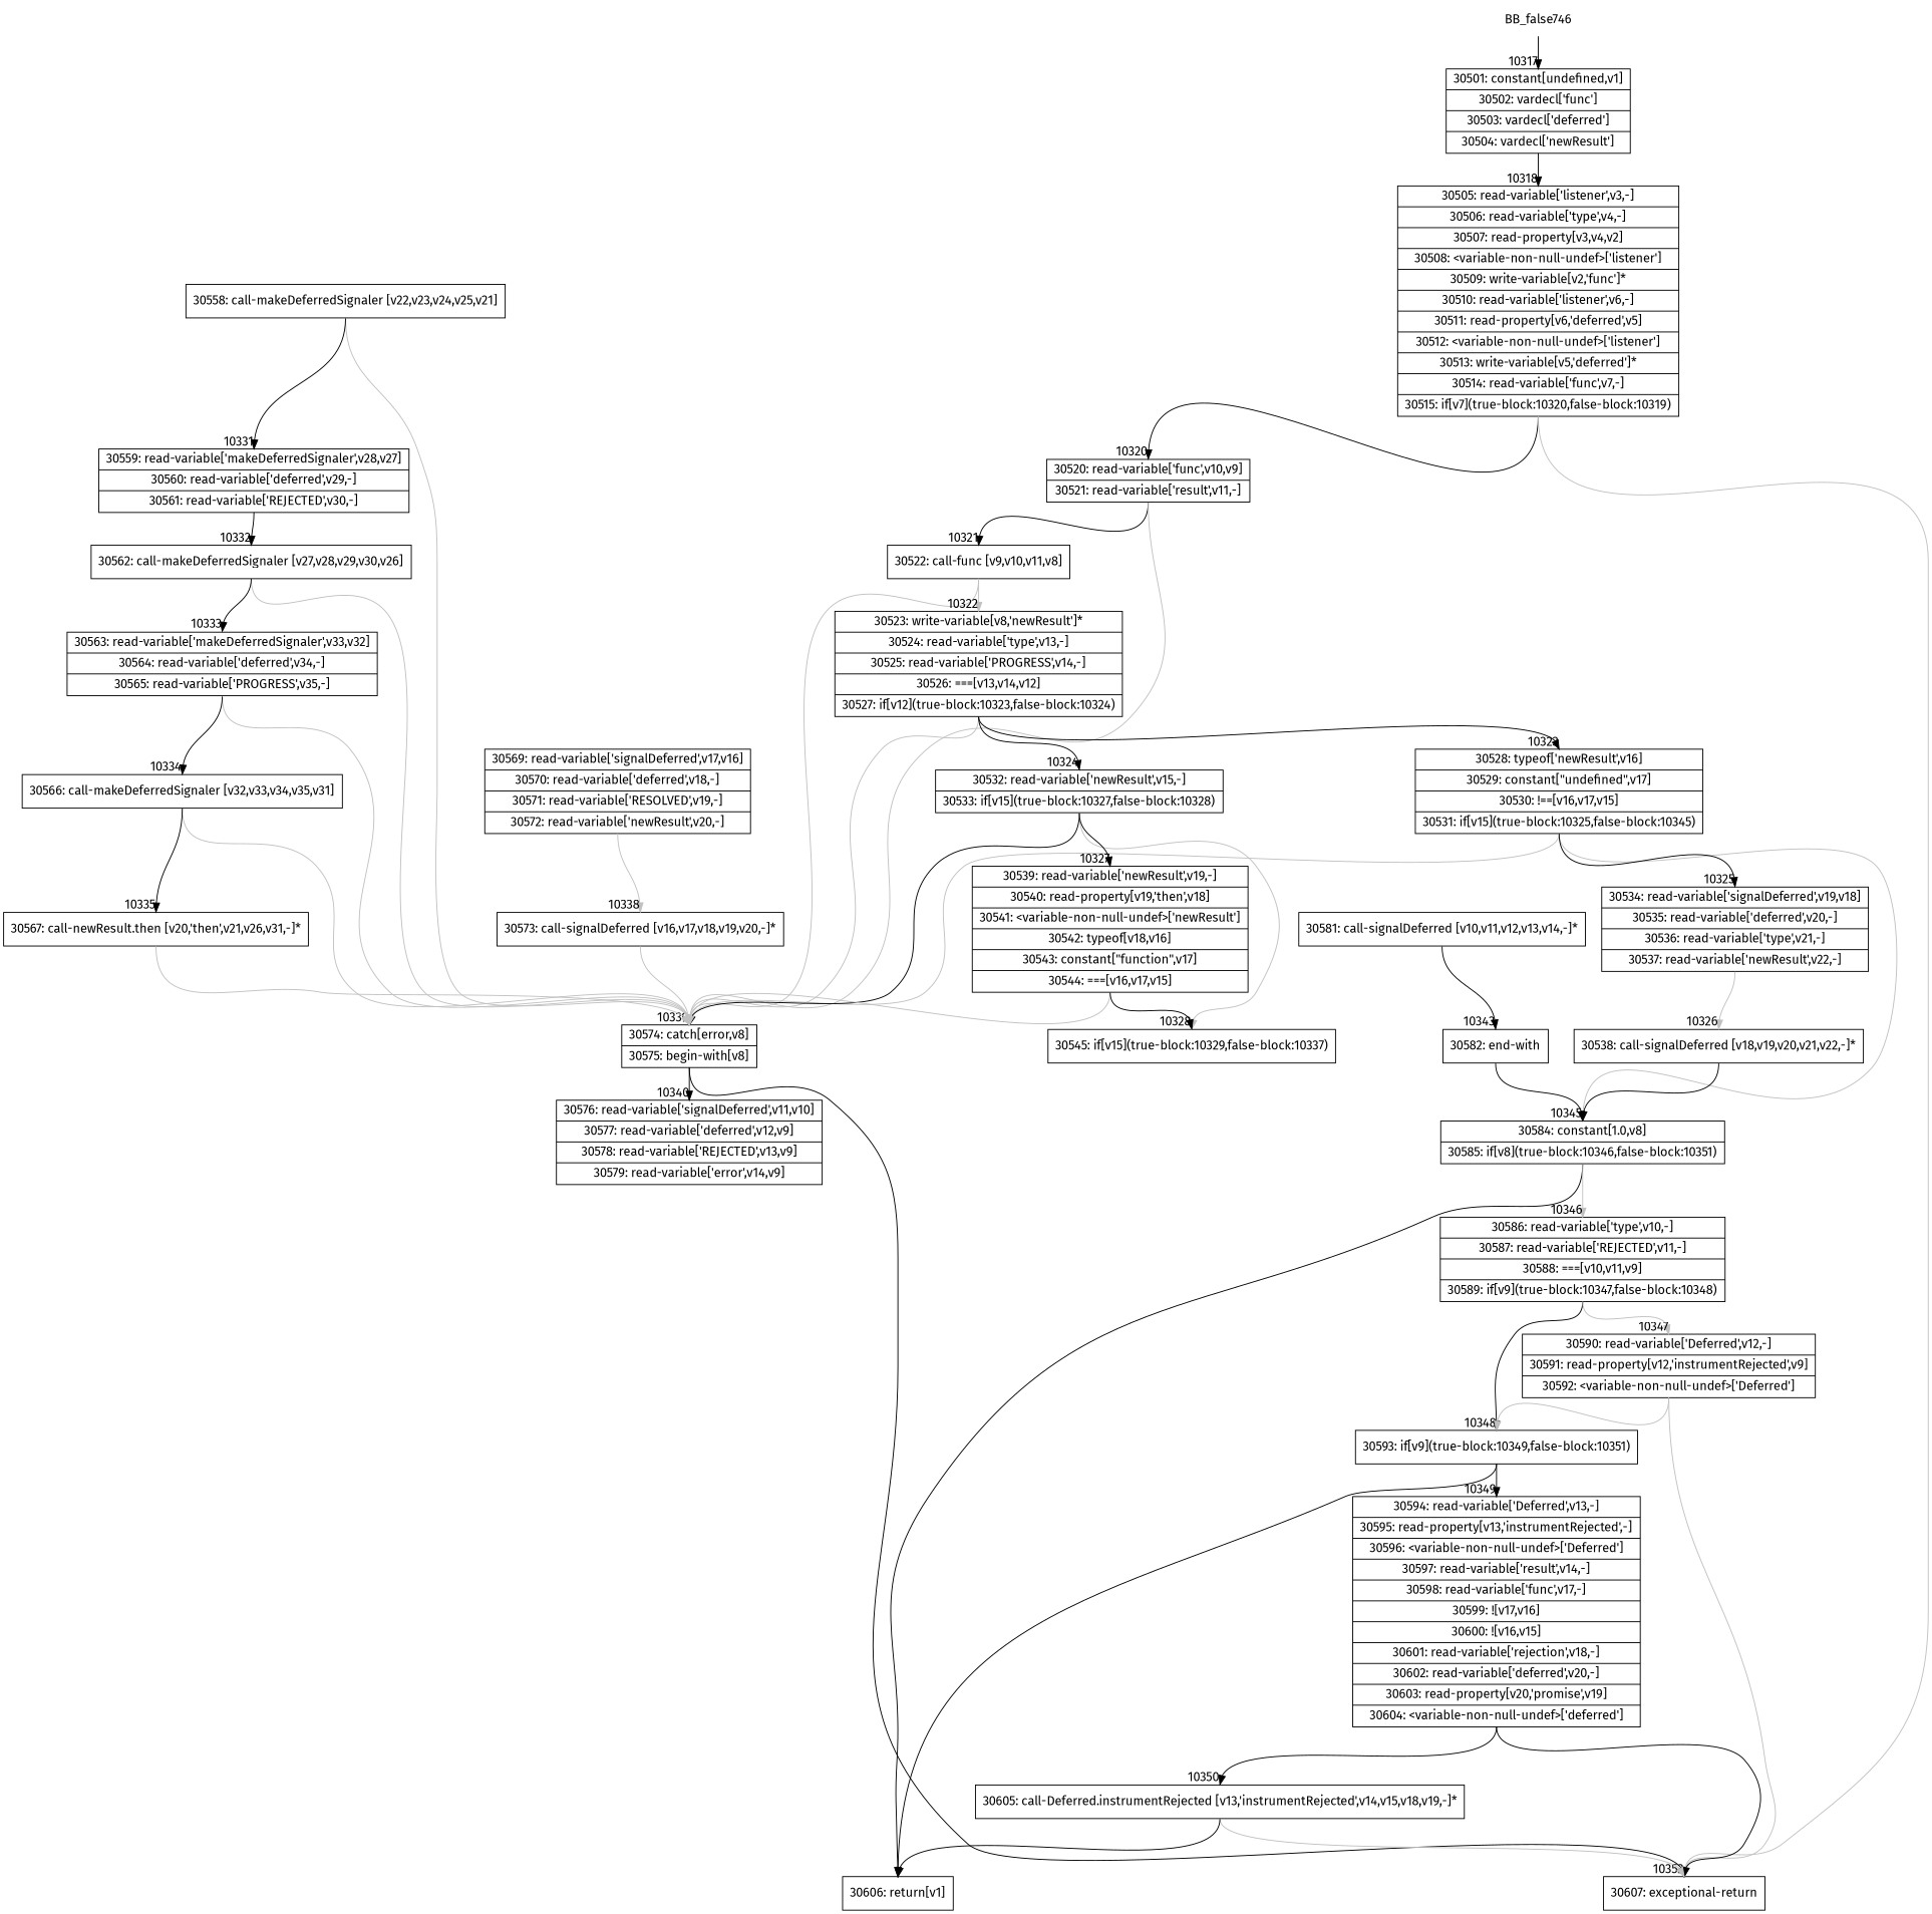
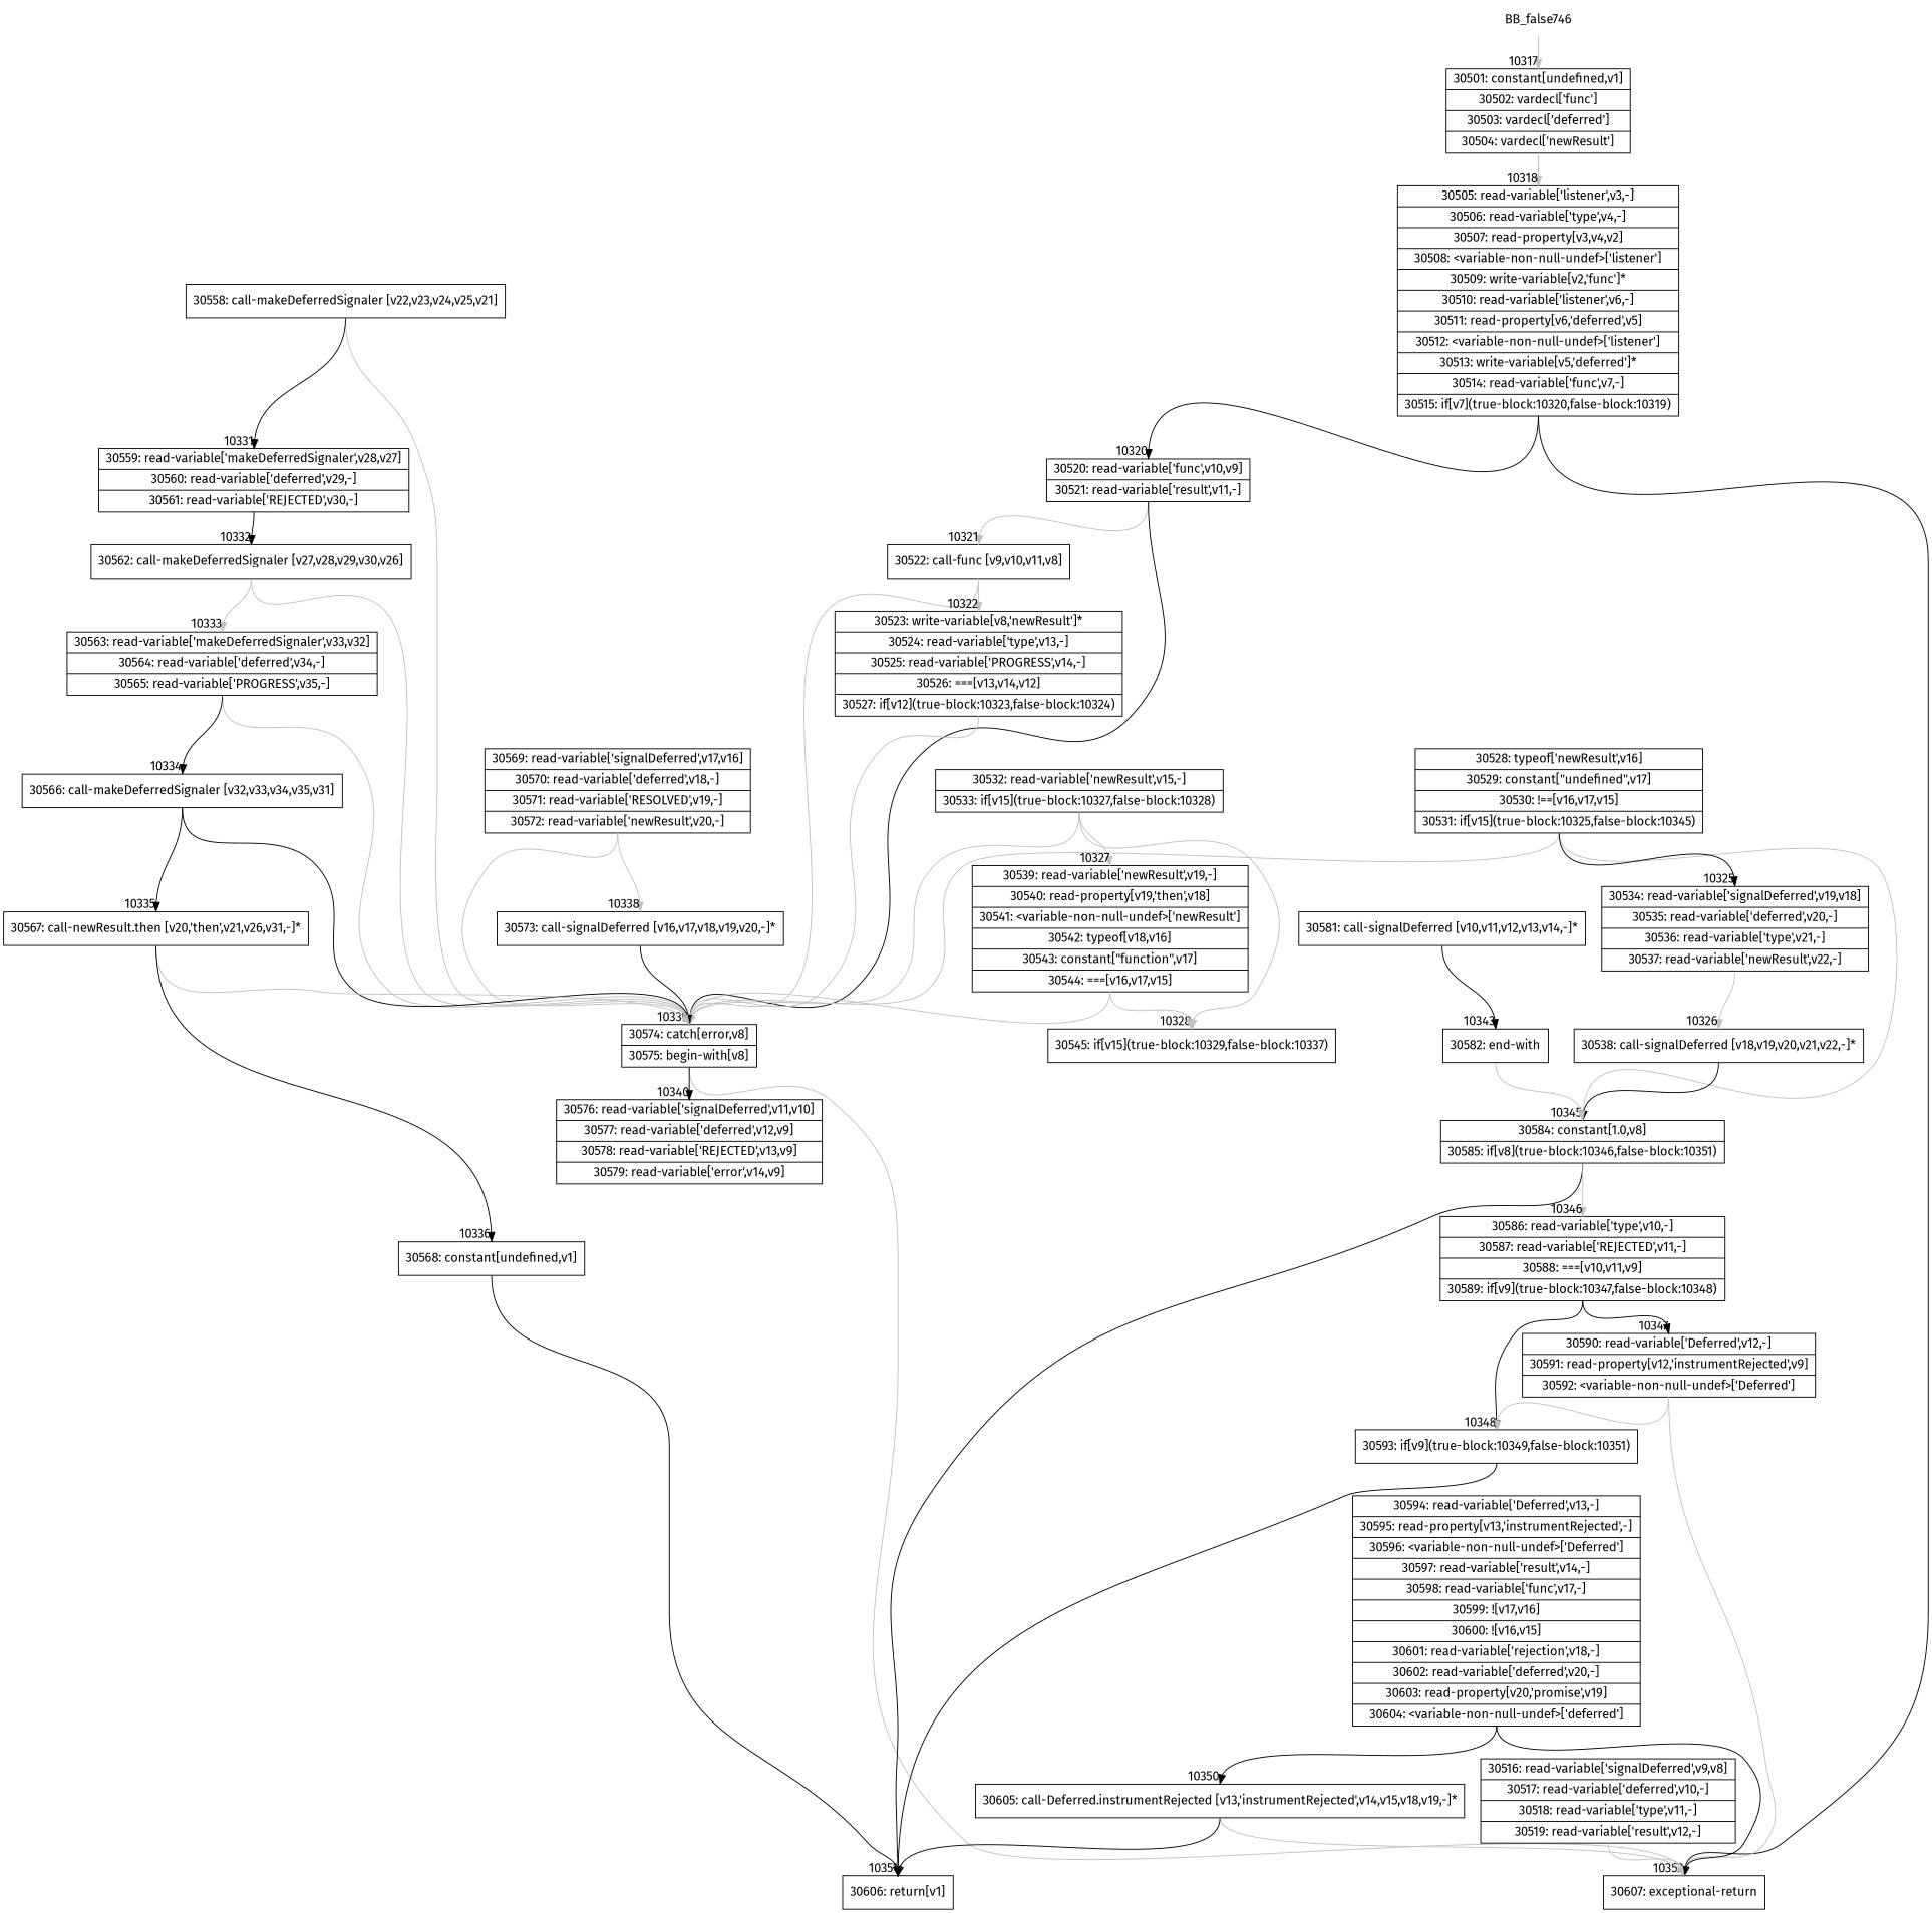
  digraph {
    fontname="Fira Sans"
    rankdir=TD
    node [fontname="Fira Sans" shape=record]
    edge [fontname="Fira Sans" headport=n tailport=s]
    n1 [label=BB_false746 shape=none]
    n2 [label="{30501: constant[undefined,v1]|30502: vardecl['func']|30503: vardecl['deferred']|30504: vardecl['newResult']}"]
    n3 [label="{30505: read-variable['listener',v3,-]|30506: read-variable['type',v4,-]|30507: read-property[v3,v4,v2]|30508: \<variable-non-null-undef\>['listener']|30509: write-variable[v2,'func']*|30510: read-variable['listener',v6,-]|30511: read-property[v6,'deferred',v5]|30512: \<variable-non-null-undef\>['listener']|30513: write-variable[v5,'deferred']*|30514: read-variable['func',v7,-]|30515: if[v7](true-block:10320,false-block:10319)}"]
    n4 [label="{30520: read-variable['func',v10,v9]|30521: read-variable['result',v11,-]}"]
    n5 [label="{30607: exceptional-return}"]
    n6 [label="{30522: call-func [v9,v10,v11,v8]}"]
    n7 [label="{30574: catch[error,v8]|30575: begin-with[v8]}"]
+   n8 [label="{30516: read-variable['signalDeferred',v9,v8]|30517: read-variable['deferred',v10,-]|30518: read-variable['type',v11,-]|30519: read-variable['result',v12,-]}"]
    n9 [label="{30523: write-variable[v8,'newResult']*|30524: read-variable['type',v13,-]|30525: read-variable['PROGRESS',v14,-]|30526: ===[v13,v14,v12]|30527: if[v12](true-block:10323,false-block:10324)}"]
    n10 [label="{30576: read-variable['signalDeferred',v11,v10]|30577: read-variable['deferred',v12,v9]|30578: read-variable['REJECTED',v13,v9]|30579: read-variable['error',v14,v9]}"]
    n11 [label="{30584: constant[1.0,v8]|30585: if[v8](true-block:10346,false-block:10351)}"]
    n12 [label="{30606: return[v1]}"]
    n13 [label="{30586: read-variable['type',v10,-]|30587: read-variable['REJECTED',v11,-]|30588: ===[v10,v11,v9]|30589: if[v9](true-block:10347,false-block:10348)}"]
    n14 [label="{30528: typeof['newResult',v16]|30529: constant[\"undefined\",v17]|30530: !==[v16,v17,v15]|30531: if[v15](true-block:10325,false-block:10345)}"]
    n15 [label="{30532: read-variable['newResult',v15,-]|30533: if[v15](true-block:10327,false-block:10328)}"]
    n16 [label="{30534: read-variable['signalDeferred',v19,v18]|30535: read-variable['deferred',v20,-]|30536: read-variable['type',v21,-]|30537: read-variable['newResult',v22,-]}"]
    n17 [label="{30545: if[v15](true-block:10329,false-block:10337)}"]
    n18 [label="{30539: read-variable['newResult',v19,-]|30540: read-property[v19,'then',v18]|30541: \<variable-non-null-undef\>['newResult']|30542: typeof[v18,v16]|30543: constant[\"function\",v17]|30544: ===[v16,v17,v15]}"]
    n19 [label="{30538: call-signalDeferred [v18,v19,v20,v21,v22,-]*}"]
    n20 [label="{30593: if[v9](true-block:10349,false-block:10351)}"]
    n21 [label="{30590: read-variable['Deferred',v12,-]|30591: read-property[v12,'instrumentRejected',v9]|30592: \<variable-non-null-undef\>['Deferred']}"]
    n22 [label="{30569: read-variable['signalDeferred',v17,v16]|30570: read-variable['deferred',v18,-]|30571: read-variable['RESOLVED',v19,-]|30572: read-variable['newResult',v20,-]}"]
    n23 [label="{30573: call-signalDeferred [v16,v17,v18,v19,v20,-]*}"]
    n24 [label="{30558: call-makeDeferredSignaler [v22,v23,v24,v25,v21]}"]
    n25 [label="{30559: read-variable['makeDeferredSignaler',v28,v27]|30560: read-variable['deferred',v29,-]|30561: read-variable['REJECTED',v30,-]}"]
    n26 [label="{30562: call-makeDeferredSignaler [v27,v28,v29,v30,v26]}"]
    n27 [label="{30563: read-variable['makeDeferredSignaler',v33,v32]|30564: read-variable['deferred',v34,-]|30565: read-variable['PROGRESS',v35,-]}"]
    n28 [label="{30566: call-makeDeferredSignaler [v32,v33,v34,v35,v31]}"]
    n29 [label="{30567: call-newResult.then [v20,'then',v21,v26,v31,-]*}"]
+   n30 [label="{30568: constant[undefined,v1]}"]
    n31 [label="{30581: call-signalDeferred [v10,v11,v12,v13,v14,-]*}"]
    n32 [label="{30582: end-with}"]
    n33 [label="{30594: read-variable['Deferred',v13,-]|30595: read-property[v13,'instrumentRejected',-]|30596: \<variable-non-null-undef\>['Deferred']|30597: read-variable['result',v14,-]|30598: read-variable['func',v17,-]|30599: ![v17,v16]|30600: ![v16,v15]|30601: read-variable['rejection',v18,-]|30602: read-variable['deferred',v20,-]|30603: read-property[v20,'promise',v19]|30604: \<variable-non-null-undef\>['deferred']}"]
    n34 [label="{30605: call-Deferred.instrumentRejected [v13,'instrumentRejected',v14,v15,v18,v19,-]*}"]
-   n1 -> n2 [headlabel="    10317"]
-   n2 -> n3 [headlabel="      10318"]
+   n1 -> n2 [headlabel="    10317" color=gray]
+   n2 -> n3 [headlabel="      10318" color=gray]
    n3 -> n4 [headlabel="      10320"]
-   n3 -> n5 [color=gray headlabel="      10352"]
-   n4 -> n6 [headlabel="      10321"]
-   n4 -> n7 [color=gray headlabel="      10339"]
+   n3 -> n5 [color=black headlabel="      10352"]
+   n4 -> n6 [headlabel="      10321" color=gray]
+   n4 -> n7 [color=black headlabel="      10339"]
    n6 -> n7 [color=gray]
    n6 -> n9 [color=gray headlabel="      10322"]
-   n7 -> n5 [color=black]
+   n7 -> n5 [color=gray]
    n7 -> n10 [headlabel="      10340"]
+   n8 -> n5 [color=gray]
    n9 -> n7 [color=gray]
-   n9 -> n14 [headlabel="      10323"]
-   n9 -> n15 [headlabel="      10324"]
    n11 -> n12
    n11 -> n13 [color=gray headlabel="      10346"]
    n13 -> n20 [headlabel="      10348"]
-   n13 -> n21 [headlabel="      10347" color=gray]
+   n13 -> n21 [headlabel="      10347"]
    n14 -> n7 [color=gray]
    n14 -> n11 [color=gray headlabel="      10345"]
    n14 -> n16 [headlabel="      10325"]
-   n15 -> n7 [color=black]
+   n15 -> n7 [color=gray]
    n15 -> n17 [color=gray headlabel="      10328"]
-   n15 -> n18 [headlabel="      10327"]
+   n15 -> n18 [headlabel="      10327" color=gray]
    n16 -> n19 [color=gray headlabel="      10326"]
    n18 -> n7 [color=gray]
-   n18 -> n17
+   n18 -> n17 [color=gray]
    n19 -> n11
    n20 -> n12
-   n20 -> n33 [headlabel="      10349"]
    n21 -> n5 [color=gray]
    n21 -> n20 [color=gray]
+   n22 -> n7 [color=gray]
    n22 -> n23 [color=gray headlabel="      10338"]
-   n23 -> n7 [color=gray]
+   n23 -> n7 [color=black]
    n24 -> n7 [color=gray]
    n24 -> n25 [headlabel="      10331"]
    n25 -> n26 [headlabel="      10332"]
    n26 -> n7 [color=gray]
-   n26 -> n27 [headlabel="      10333"]
+   n26 -> n27 [headlabel="      10333" color=gray]
    n27 -> n7 [color=gray]
    n27 -> n28 [headlabel="      10334"]
-   n28 -> n7 [color=gray]
+   n28 -> n7 [color=black]
    n28 -> n29 [headlabel="      10335"]
    n29 -> n7 [color=gray]
+   n29 -> n30 [headlabel="      10336"]
+   n30 -> n12 [headlabel="      10351"]
    n31 -> n32 [headlabel="      10343"]
-   n32 -> n11
+   n32 -> n11 [color=gray]
    n33 -> n5 [color=black]
    n33 -> n34 [headlabel="      10350"]
    n34 -> n5 [color=gray]
    n34 -> n12
  }
